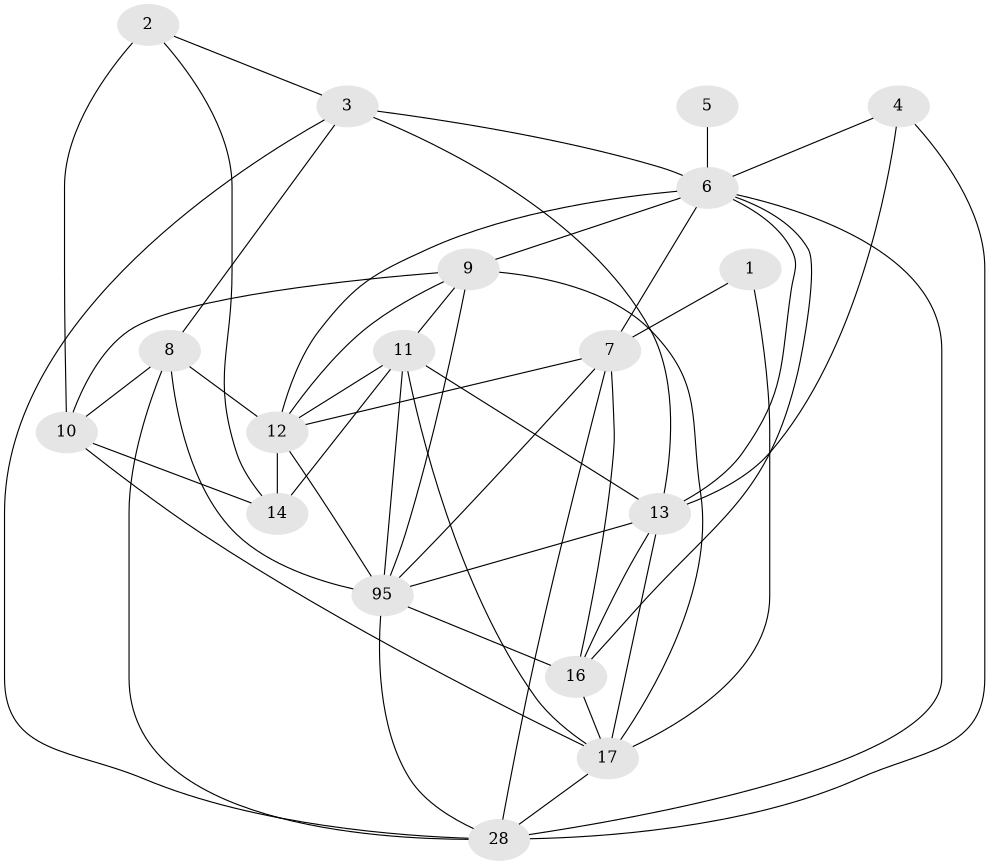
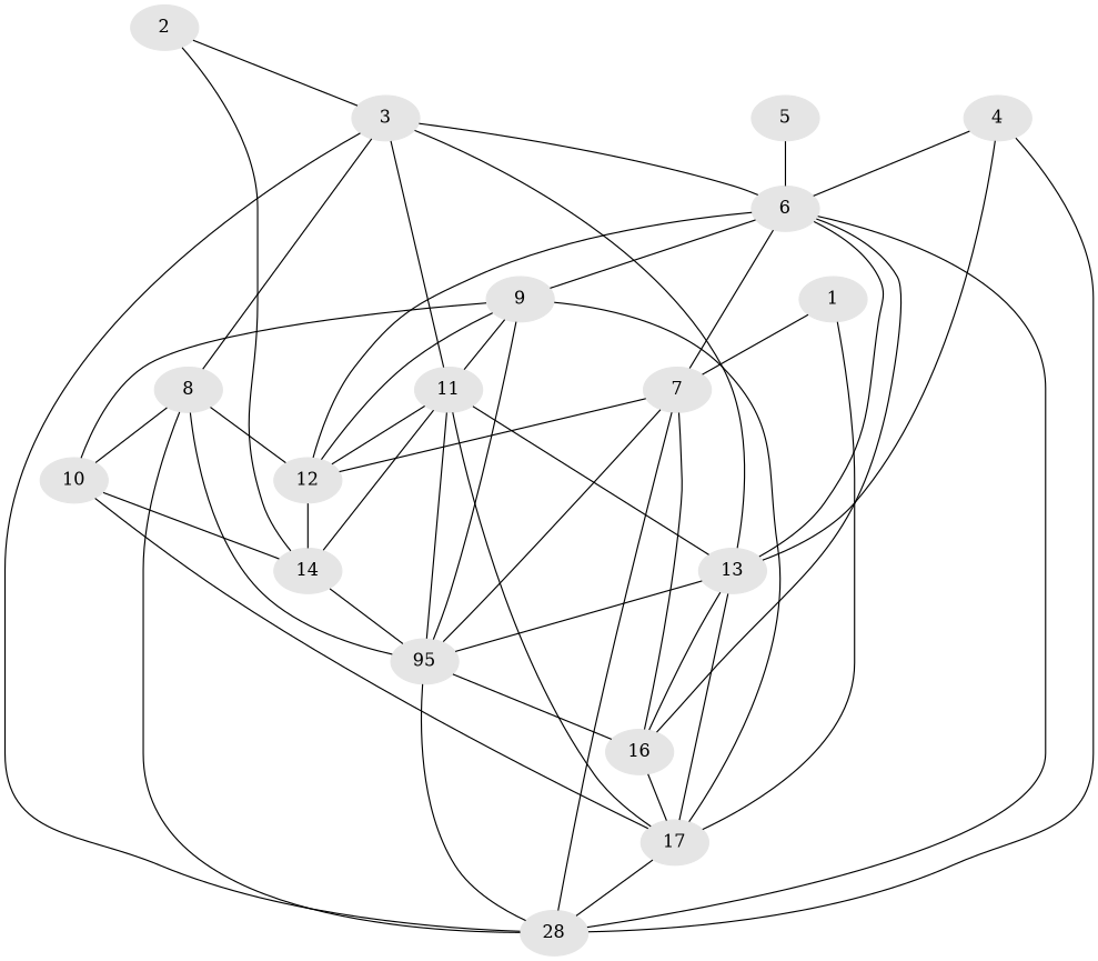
  graph {
    node [color=gray90 style=filled]
    edge [weight=1.0]
    1
    7
    17
    12
    n5 [label=28]
    16
    n7 [label=95]
    2
    3
    10
    14
    6
    11
    13
    8
    9
    4
    5
    1 -- 7 [weight=2.0]
    1 -- 17 [weight=2.0]
    7 -- 12 [weight=2.0]
    7 -- n5
    7 -- 16
    7 -- n7
    17 -- n5
    12 -- 14
    16 -- 17
    n7 -- n5
    n7 -- 16 [weight=2.0]
    2 -- 3
-   2 -- 10 [weight=2.0]
    2 -- 14
    3 -- n5
    3 -- 6 [weight=2.0]
+   3 -- 11
    3 -- 13
    3 -- 8 [weight=2.0]
    10 -- 17 [weight=2.0]
    10 -- 14
-   12 -- n7
+   14 -- n7
    6 -- 7
    6 -- 12
    6 -- n5
    6 -- 16
    6 -- 13
    6 -- 9 [weight=2.0]
    11 -- 17
    11 -- 12
    11 -- n7
    11 -- 14
    11 -- 13
    13 -- 17
    13 -- 16
    13 -- n7 [weight=2.0]
    8 -- 12
    8 -- n5
    8 -- n7 [weight=3.0]
    8 -- 10
    9 -- 17 [weight=2.0]
    9 -- 12
    9 -- n7
    9 -- 10
    9 -- 11 [weight=2.0]
    4 -- n5 [weight=2.0]
    4 -- 6 [weight=2.0]
    4 -- 13
    5 -- 6 [weight=3.0]
  }
